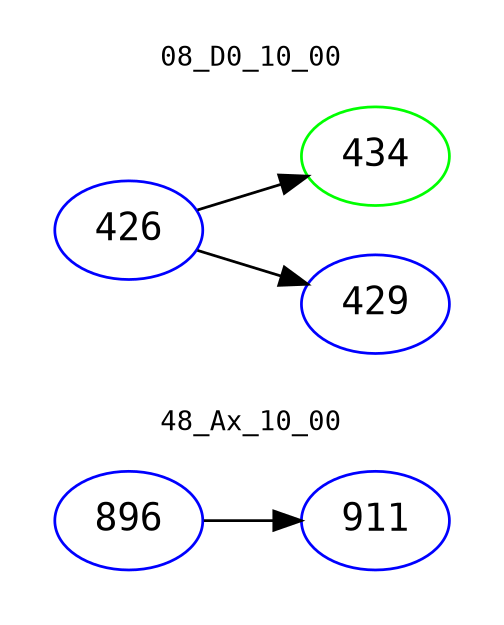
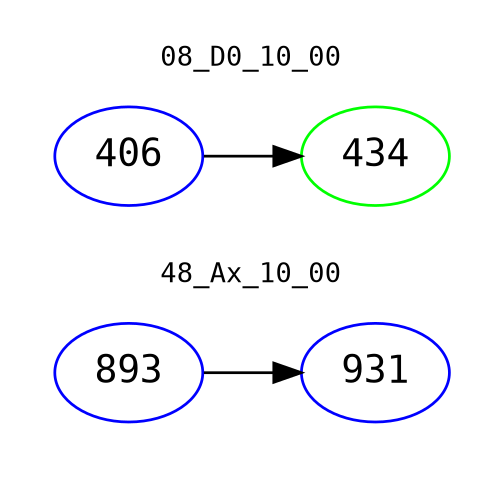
  digraph {
    fontname="DejaVu Sans Mono"
    rankdir=LR
    node [color=blue fontname="DejaVu Sans Mono"]
    edge [color=black fontname="DejaVu Sans Mono"]
-   n1 [label=896]
-   n2 [label=911]
-   n3 [label=426]
-   n4 [label=429]
+   n1 [label=893]
+   n2 [label=931]
+   n3 [label=406]
    n5 [color=green label=434]
    subgraph cluster_1 {
      color=white
      fontsize=10
      label="48_Ax_10_00"
      n1
      n2
    }
    subgraph cluster_2 {
      color=white
      fontsize=10
      label="08_D0_10_00"
      n3
-     n4
      n5
    }
    n1 -> n2
-   n3 -> n4
    n3 -> n5
  }
